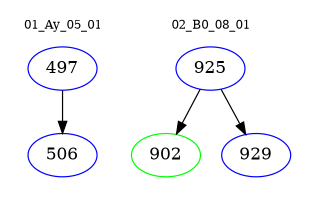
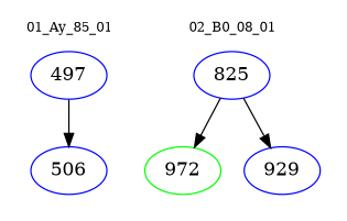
  digraph {
    node [color=blue]
    edge [color=black]
    n1 [label=497]
    n2 [label=506]
-   n3 [label=925]
-   n4 [color=green label=902]
+   n3 [label=825]
+   n4 [color=green label=972]
    n5 [label=929]
    subgraph cluster_1 {
      color=white
      fontsize=10
-     label="01_Ay_05_01"
+     label="01_Ay_85_01"
      n1
      n2
    }
    subgraph cluster_2 {
      color=white
      fontsize=10
      label="02_B0_08_01"
      n3
      n4
      n5
    }
    n1 -> n2
    n3 -> n4
    n3 -> n5
  }
